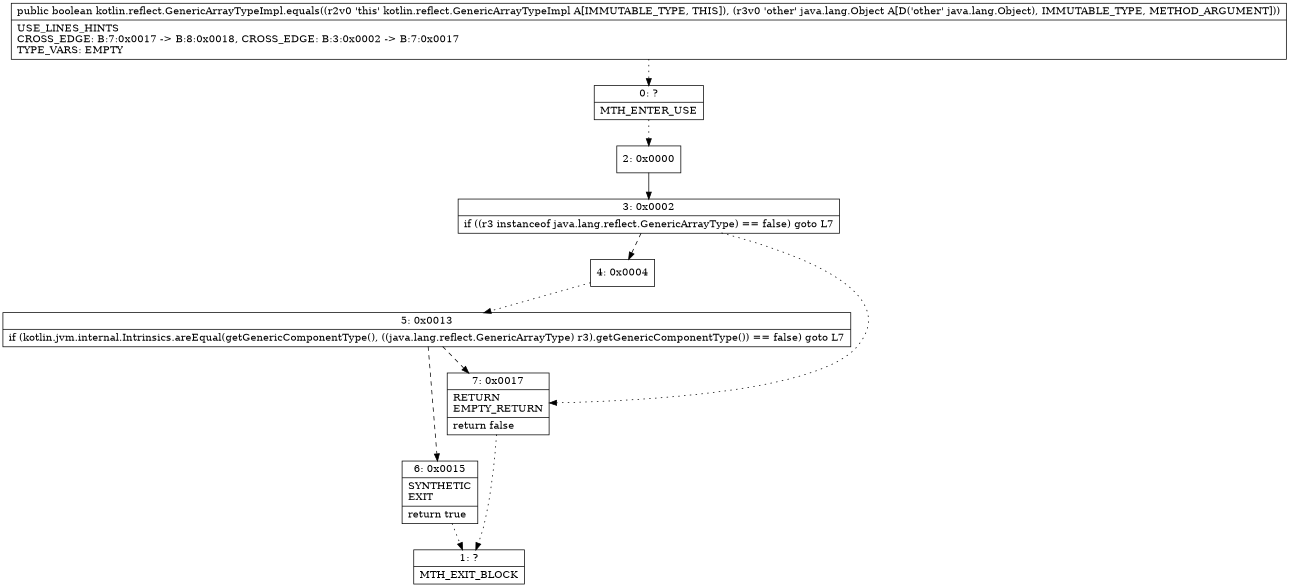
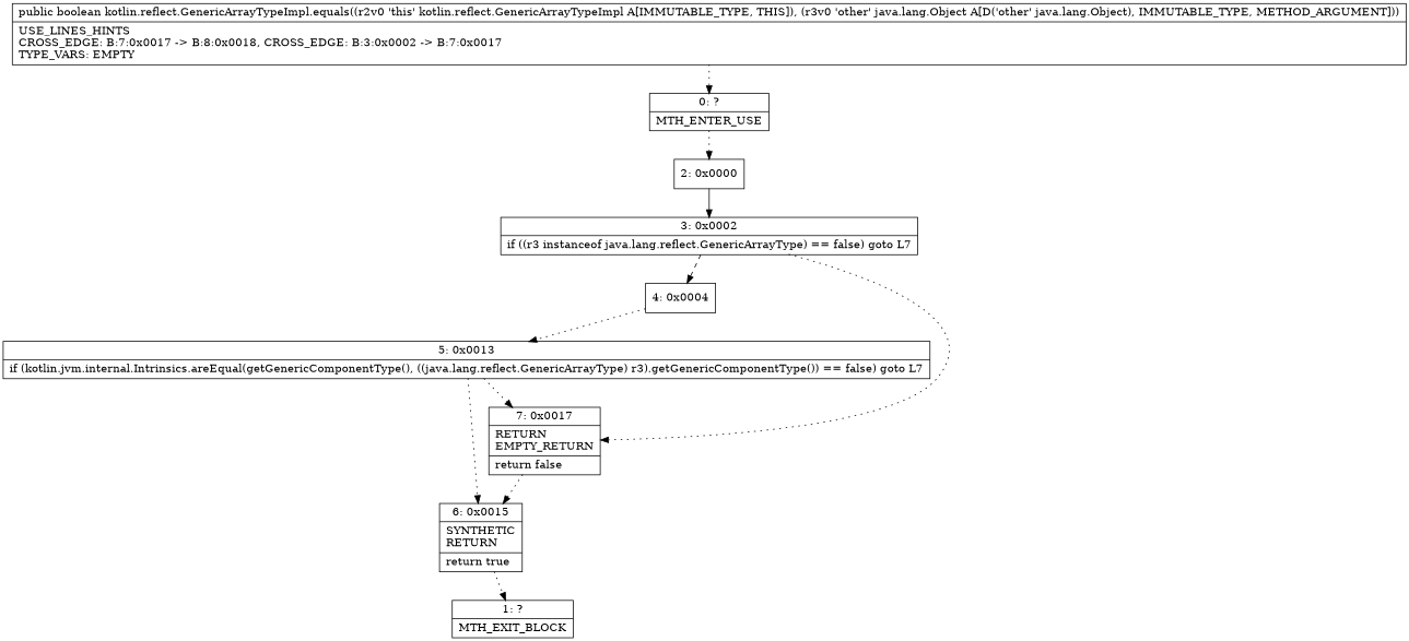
  digraph {
    node [shape=record]
    edge [style=dotted]
    n1 [label="{0\:\ ?|MTH_ENTER_USE\l}"]
    n2 [label="{2\:\ 0x0000}"]
    n3 [label="{3\:\ 0x0002|if ((r3 instanceof java.lang.reflect.GenericArrayType) == false) goto L7\l}"]
    n4 [label="{4\:\ 0x0004}"]
    n5 [label="{7\:\ 0x0017|RETURN\lEMPTY_RETURN\l|return false\l}"]
    n6 [label="{5\:\ 0x0013|if (kotlin.jvm.internal.Intrinsics.areEqual(getGenericComponentType(), ((java.lang.reflect.GenericArrayType) r3).getGenericComponentType()) == false) goto L7\l}"]
    n7 [label="{1\:\ ?|MTH_EXIT_BLOCK\l}"]
-   n8 [label="{6\:\ 0x0015|SYNTHETIC\lEXIT\l|return true\l}"]
+   n8 [label="{6\:\ 0x0015|SYNTHETIC\lRETURN\l|return true\l}"]
    n9 [label="{public boolean kotlin.reflect.GenericArrayTypeImpl.equals((r2v0 'this' kotlin.reflect.GenericArrayTypeImpl A[IMMUTABLE_TYPE, THIS]), (r3v0 'other' java.lang.Object A[D('other' java.lang.Object), IMMUTABLE_TYPE, METHOD_ARGUMENT]))  | USE_LINES_HINTS\lCROSS_EDGE: B:7:0x0017 \-\> B:8:0x0018, CROSS_EDGE: B:3:0x0002 \-\> B:7:0x0017\lTYPE_VARS: EMPTY\l}"]
    n1 -> n2
    n2 -> n3 [style=solid]
    n3 -> n4 [style=dashed]
    n3 -> n5
    n4 -> n6
-   n5 -> n7
-   n6 -> n5 [style=dashed]
-   n6 -> n8 [style=dashed]
+   n5 -> n8
+   n6 -> n5
+   n6 -> n8
    n8 -> n7
    n9 -> n1
  }
